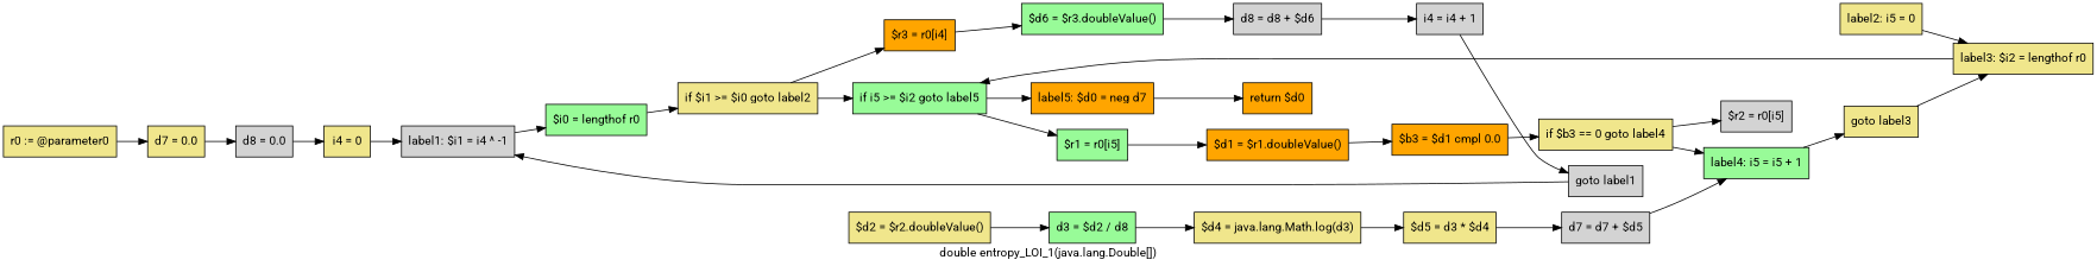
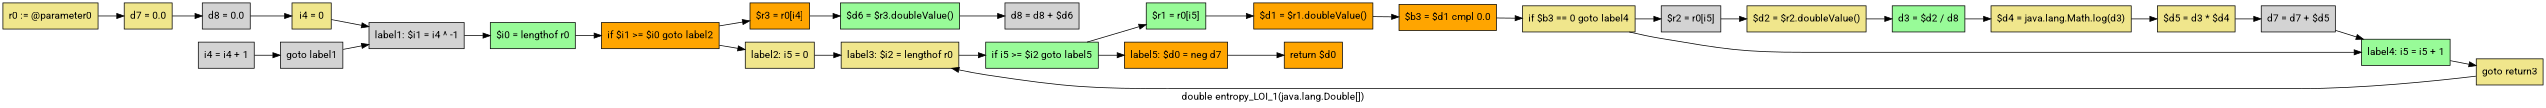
  digraph {
    fontname=Roboto
    label="double entropy_LOI_1(java.lang.Double[])"
    rankdir=LR
    node [fillcolor=khaki fontname=Roboto shape=box style=filled]
    edge [fontname=Roboto]
    n1 [label="r0 := @parameter0"]
    n2 [label="d7 = 0.0"]
    n3 [fillcolor=lightgrey label="d8 = 0.0"]
    n4 [label="i4 = 0"]
    n5 [fillcolor=lightgrey label="label1: $i1 = i4 ^ -1"]
    n6 [fillcolor=palegreen label="$i0 = lengthof r0"]
-   n7 [label="if $i1 >= $i0 goto label2"]
+   n7 [fillcolor=orange label="if $i1 >= $i0 goto label2"]
    n8 [fillcolor=orange label="$r3 = r0[i4]"]
    n9 [label="label2: i5 = 0"]
    n10 [fillcolor=palegreen label="$d6 = $r3.doubleValue()"]
    n11 [label="label3: $i2 = lengthof r0"]
    n12 [fillcolor=lightgrey label="d8 = d8 + $d6"]
    n13 [fillcolor=palegreen label="if i5 >= $i2 goto label5"]
    n14 [fillcolor=lightgrey label="i4 = i4 + 1"]
    n15 [fillcolor=lightgrey label="goto label1"]
    n16 [fillcolor=palegreen label="$r1 = r0[i5]"]
    n17 [fillcolor=orange label="label5: $d0 = neg d7"]
    n18 [fillcolor=orange label="$d1 = $r1.doubleValue()"]
    n19 [fillcolor=orange label="return $d0"]
    n20 [fillcolor=orange label="$b3 = $d1 cmpl 0.0"]
    n21 [label="if $b3 == 0 goto label4"]
    n22 [fillcolor=lightgrey label="$r2 = r0[i5]"]
    n23 [fillcolor=palegreen label="label4: i5 = i5 + 1"]
    n24 [label="$d2 = $r2.doubleValue()"]
-   n25 [label="goto label3"]
+   n25 [label="goto return3"]
    n26 [fillcolor=palegreen label="d3 = $d2 / d8"]
    n27 [label="$d4 = java.lang.Math.log(d3)"]
    n28 [label="$d5 = d3 * $d4"]
    n29 [fillcolor=lightgrey label="d7 = d7 + $d5"]
    n1 -> n2
    n2 -> n3
    n3 -> n4
    n4 -> n5
    n5 -> n6
    n6 -> n7
    n7 -> n8
-   n7 -> n13
+   n7 -> n9
    n8 -> n10
    n9 -> n11
    n10 -> n12
    n11 -> n13
-   n12 -> n14
    n13 -> n16
    n13 -> n17
    n14 -> n15
    n15 -> n5
    n16 -> n18
    n17 -> n19
    n18 -> n20
    n20 -> n21
    n21 -> n22
    n21 -> n23
+   n22 -> n24
    n23 -> n25
    n24 -> n26
    n25 -> n11
    n26 -> n27
    n27 -> n28
    n28 -> n29
    n29 -> n23
  }
